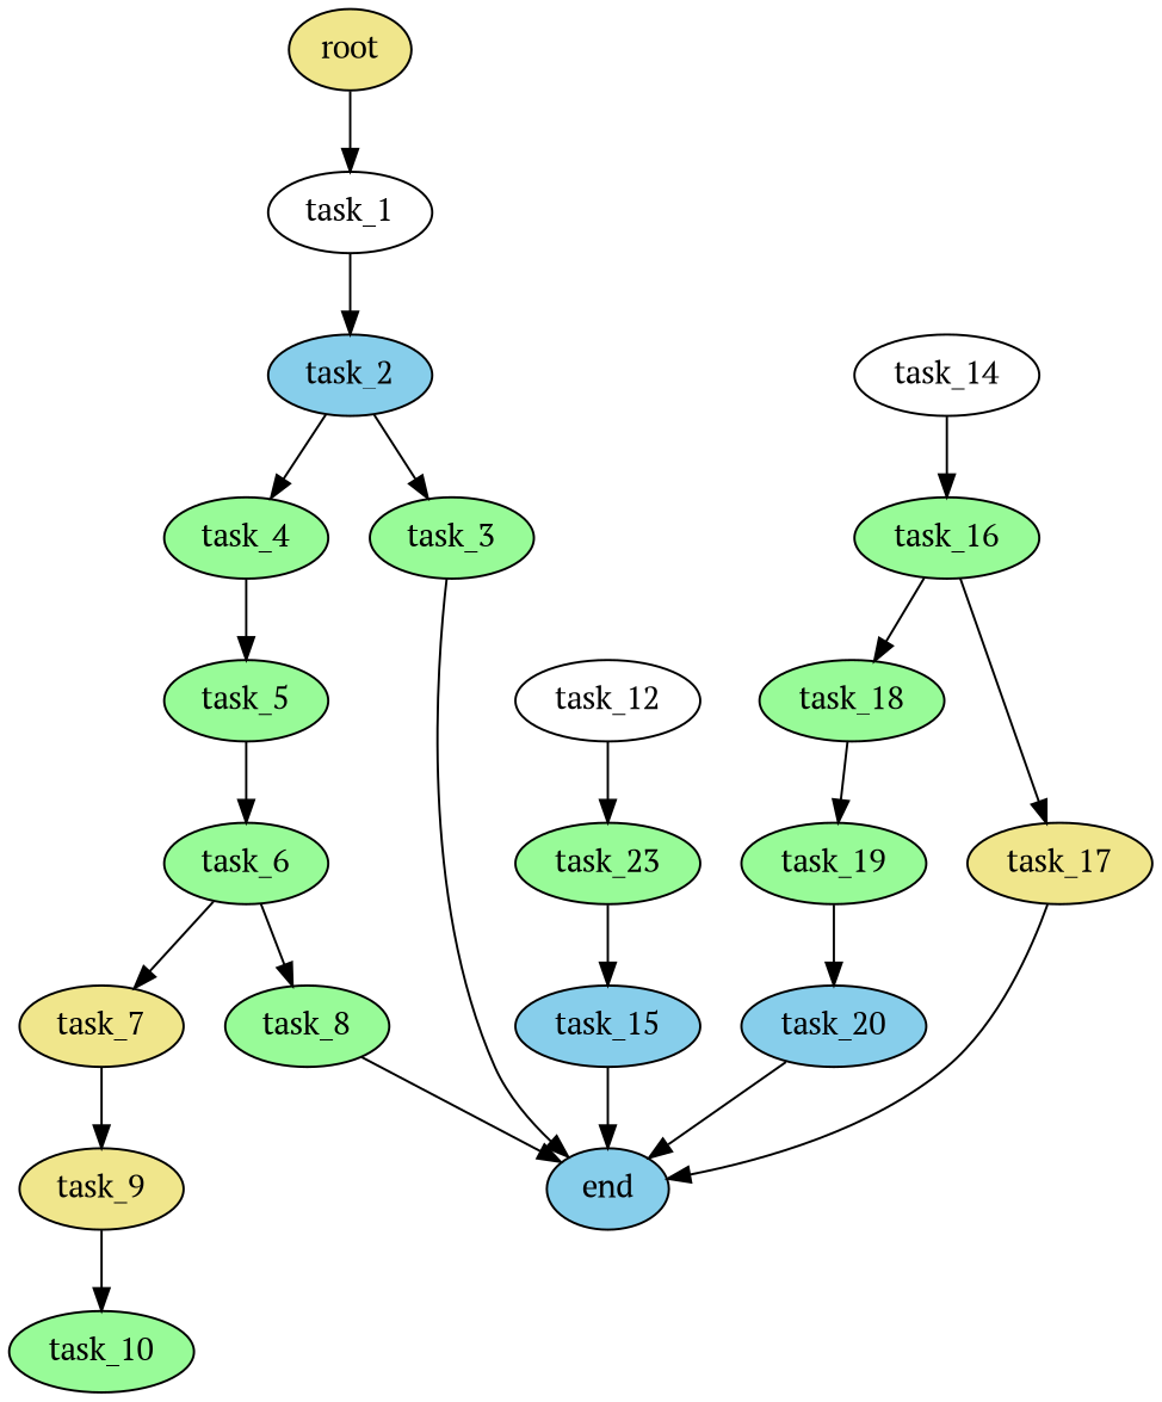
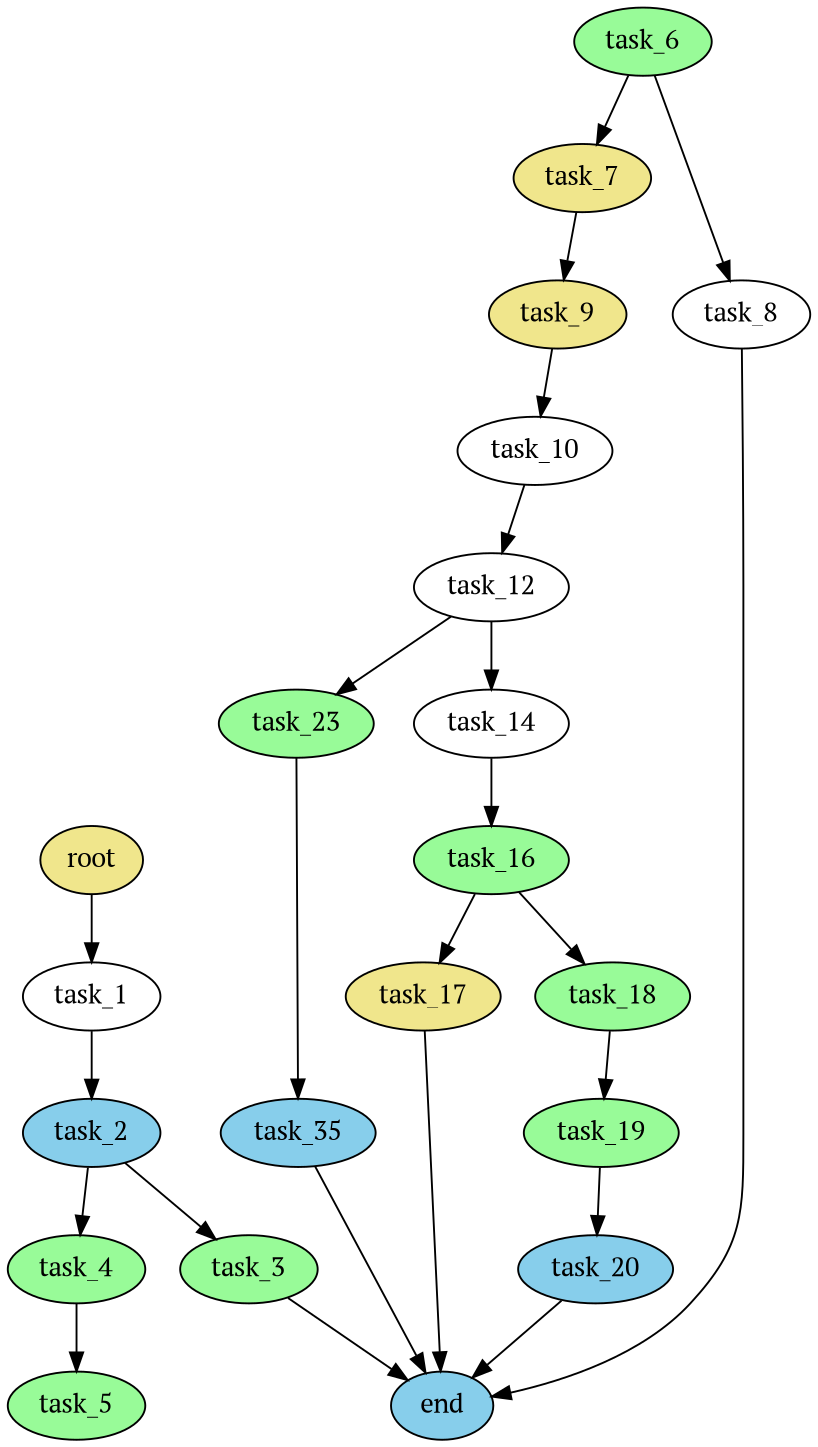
  digraph {
    fontname="PT Serif"
    node [fillcolor=palegreen fontname="PT Serif" style=filled]
    edge [fontname="PT Serif"]
    root [fillcolor=khaki]
    task_1 [fillcolor=white]
    task_2 [fillcolor=skyblue]
    task_3
    task_4
    end [fillcolor=skyblue]
    task_5
    task_6
    task_7 [fillcolor=khaki]
-   task_8
+   task_8 [fillcolor=white]
    task_9 [fillcolor=khaki]
-   task_10
+   task_10 [fillcolor=white]
    task_12 [fillcolor=white]
    n14 [label=task_23]
    task_14 [fillcolor=white]
-   task_15 [fillcolor=skyblue]
+   task_15 [fillcolor=skyblue label=task_35]
    task_16
    task_17 [fillcolor=khaki]
    task_18
    task_19
    task_20 [fillcolor=skyblue]
    root -> task_1
    task_1 -> task_2
    task_2 -> task_3
    task_2 -> task_4
    task_3 -> end
    task_4 -> task_5
-   task_5 -> task_6
    task_6 -> task_7
    task_6 -> task_8
    task_7 -> task_9
    task_8 -> end
    task_9 -> task_10
+   task_10 -> task_12
    task_12 -> n14
+   task_12 -> task_14
    n14 -> task_15
    task_14 -> task_16
    task_15 -> end
    task_16 -> task_17
    task_16 -> task_18
    task_17 -> end
    task_18 -> task_19
    task_19 -> task_20
    task_20 -> end
  }
